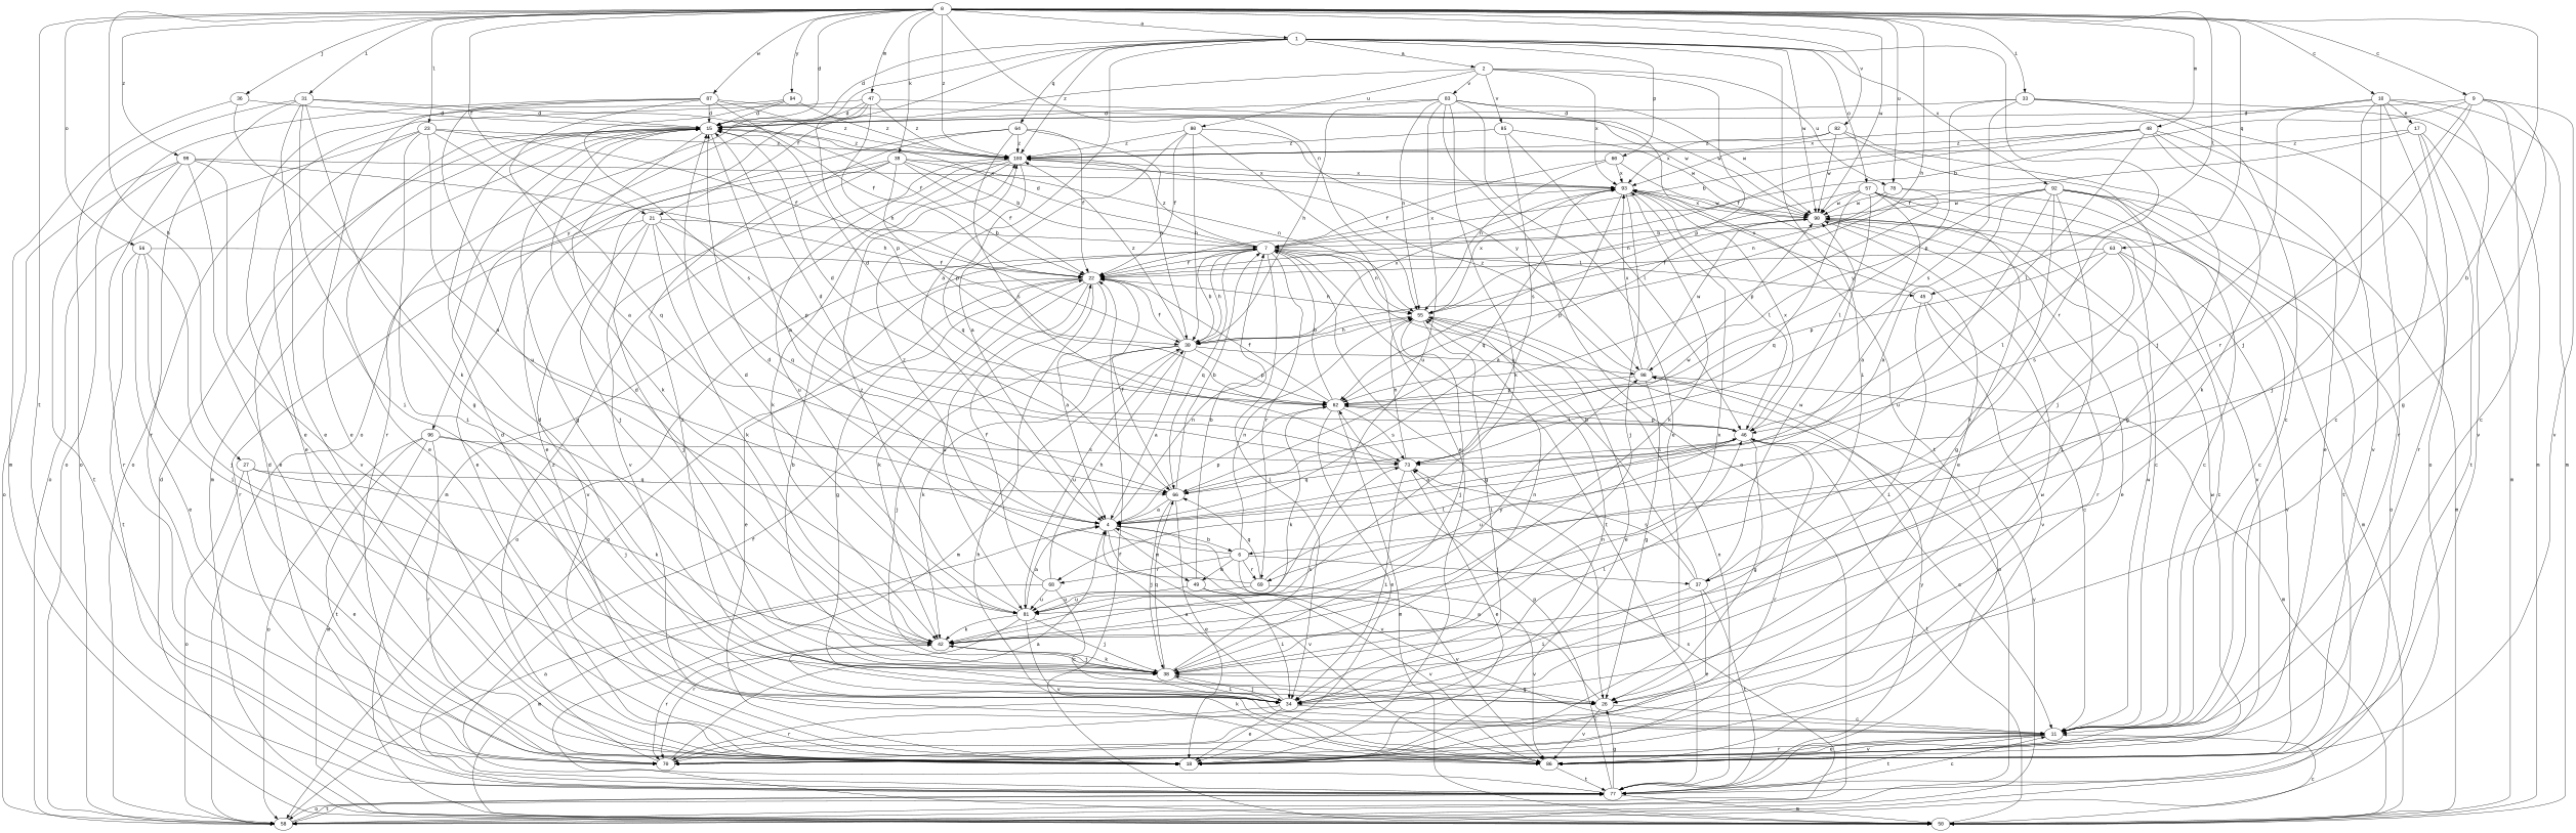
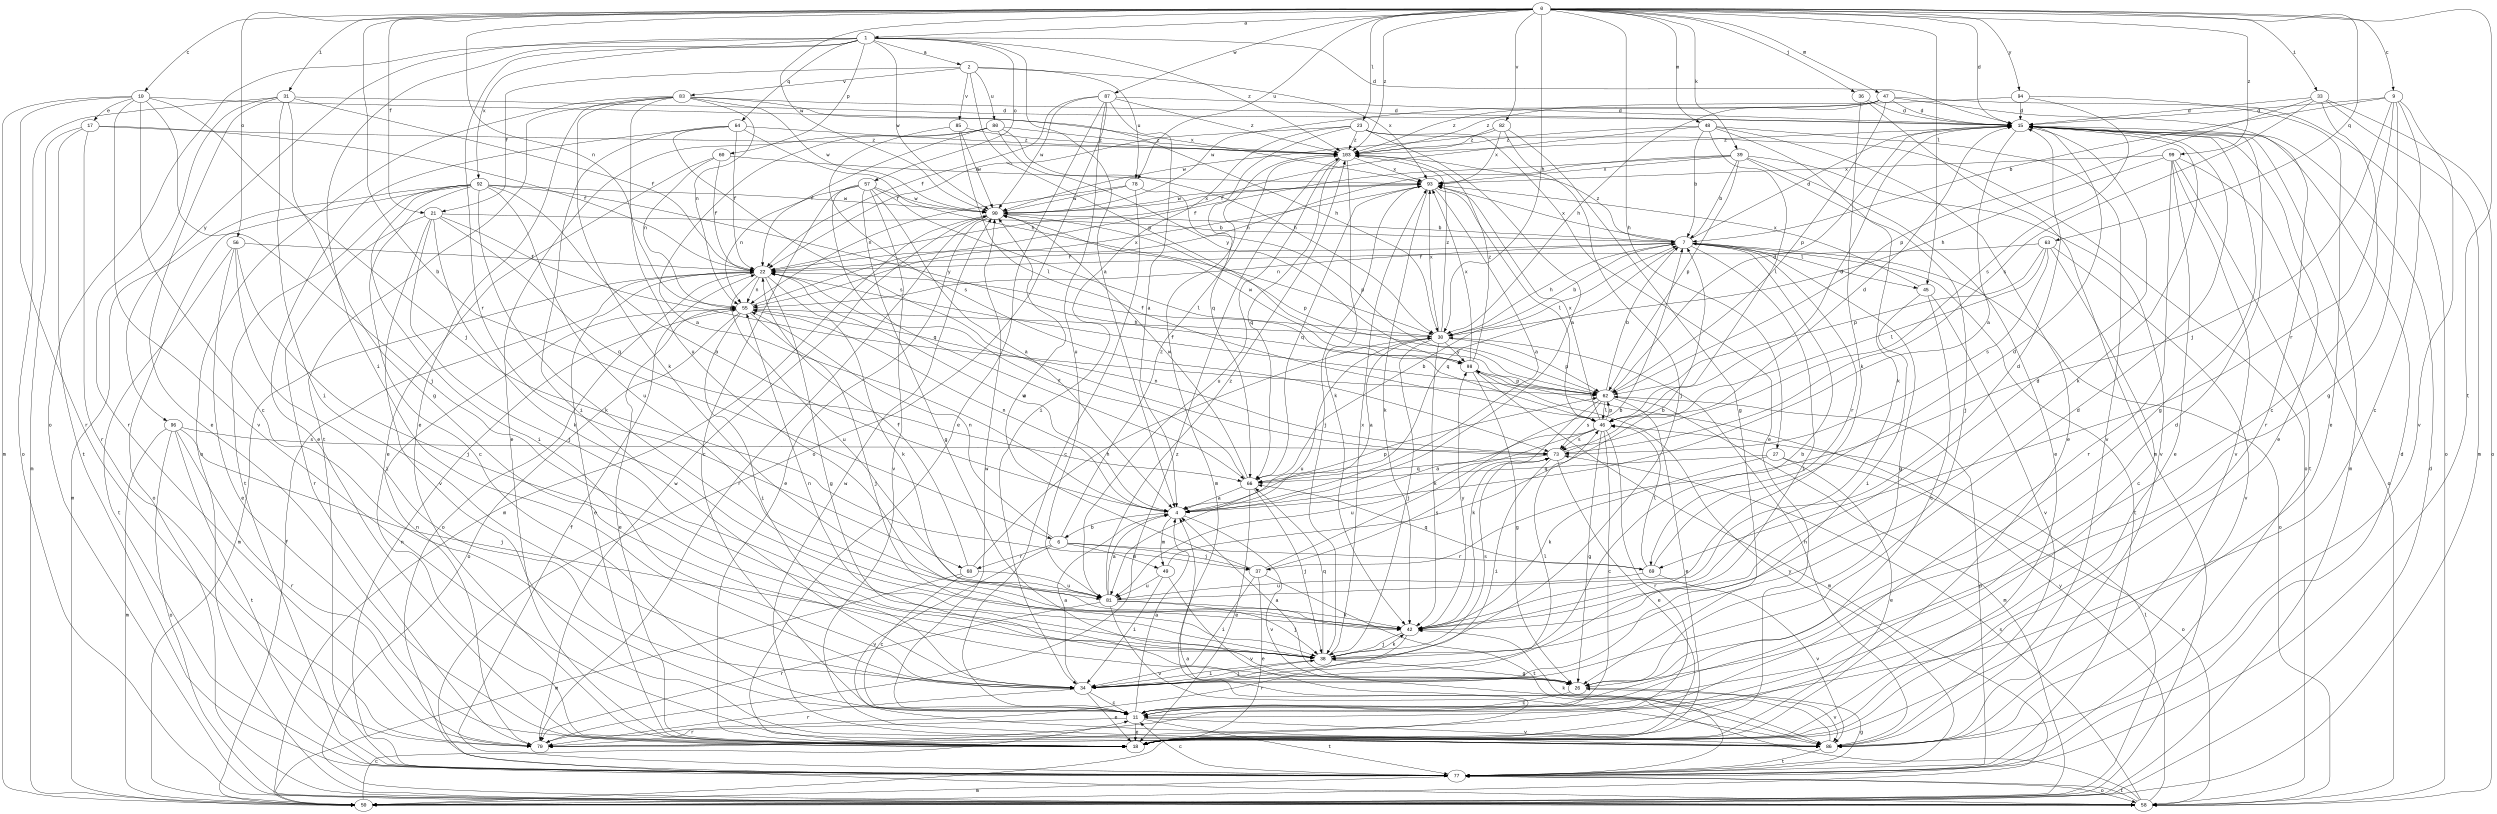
  strict digraph {
    fontname="Liberation Mono"
    node [fontname="Liberation Mono"]
    edge [fontname="Liberation Mono"]
    0
    1
    6
    9
    10
    15
    21
    27
    30
    31
    33
    36
    39
    n14 [label=23]
    45
    47
    48
    55
    56
    63
    77
    78
    82
    87
    90
    94
    99
    103
    2
    4
    34
    57
    58
    60
    64
    68
    92
    96
    49
    86
    37
    69
    7
    26
    11
    93
    17
    38
    50
    70
    18
    42
    62
    66
    22
    81
    98
    73
    46
    80
    83
    85
    0 -> 1 [label=a]
    0 -> 6 [label=b]
    0 -> 9 [label=c]
    0 -> 10 [label=c]
    0 -> 15 [label=d]
    0 -> 21 [label=f]
    0 -> 27 [label=h]
    0 -> 30 [label=h]
    0 -> 31 [label=i]
    0 -> 33 [label=i]
    0 -> 36 [label=j]
    0 -> 39 [label=k]
    0 -> n14 [label=l]
    0 -> 45 [label=l]
    0 -> 47 [label=m]
    0 -> 48 [label=m]
    0 -> 55 [label=n]
    0 -> 56 [label=o]
    0 -> 63 [label=q]
    0 -> 77 [label=t]
    0 -> 78 [label=u]
    0 -> 82 [label=v]
    0 -> 87 [label=w]
    0 -> 90 [label=w]
    0 -> 94 [label=y]
    0 -> 99 [label=z]
    0 -> 103 [label=z]
    1 -> 15 [label=d]
    1 -> 90 [label=w]
    1 -> 103 [label=z]
    1 -> 2 [label=a]
    1 -> 4 [label=a]
    1 -> 34 [label=i]
    1 -> 57 [label=o]
    1 -> 58 [label=o]
    1 -> 60 [label=p]
    1 -> 64 [label=q]
    1 -> 68 [label=r]
    1 -> 92 [label=x]
    1 -> 96 [label=y]
    6 -> 55 [label=n]
    6 -> 103 [label=z]
    6 -> 68 [label=r]
    6 -> 49 [label=m]
    6 -> 86 [label=v]
    6 -> 37 [label=j]
    6 -> 69 [label=r]
    9 -> 15 [label=d]
    9 -> 86 [label=v]
    9 -> 37 [label=j]
    9 -> 69 [label=r]
    9 -> 7 [label=b]
    9 -> 26 [label=g]
    9 -> 11 [label=c]
    10 -> 86 [label=v]
    10 -> 37 [label=j]
    10 -> 11 [label=c]
    10 -> 93 [label=x]
    10 -> 17 [label=e]
    10 -> 38 [label=j]
    10 -> 50 [label=m]
    10 -> 70 [label=r]
    15 -> 103 [label=z]
    15 -> 4 [label=a]
    15 -> 26 [label=g]
    15 -> 50 [label=m]
    15 -> 18 [label=e]
    15 -> 42 [label=k]
    21 -> 86 [label=v]
    21 -> 7 [label=b]
    21 -> 38 [label=j]
    21 -> 70 [label=r]
    21 -> 42 [label=k]
    21 -> 62 [label=p]
    21 -> 66 [label=q]
    27 -> 58 [label=o]
    27 -> 18 [label=e]
    27 -> 42 [label=k]
    27 -> 66 [label=q]
    30 -> 103 [label=z]
    30 -> 4 [label=a]
    30 -> 7 [label=b]
    30 -> 93 [label=x]
    30 -> 38 [label=j]
    30 -> 42 [label=k]
    30 -> 62 [label=p]
    30 -> 22 [label=f]
    30 -> 81 [label=u]
    30 -> 98 [label=y]
    31 -> 15 [label=d]
    31 -> 34 [label=i]
    31 -> 58 [label=o]
    31 -> 26 [label=g]
    31 -> 70 [label=r]
    31 -> 18 [label=e]
    31 -> 22 [label=f]
    33 -> 15 [label=d]
    33 -> 58 [label=o]
    33 -> 11 [label=c]
    33 -> 50 [label=m]
    33 -> 62 [label=p]
    33 -> 73 [label=s]
    36 -> 15 [label=d]
    36 -> 50 [label=m]
    36 -> 42 [label=k]
    39 -> 55 [label=n]
    39 -> 86 [label=v]
    39 -> 7 [label=b]
    39 -> 93 [label=x]
    39 -> 38 [label=j]
    39 -> 18 [label=e]
    39 -> 62 [label=p]
    39 -> 22 [label=f]
    n14 -> 103 [label=z]
    n14 -> 4 [label=a]
    n14 -> 34 [label=i]
    n14 -> 58 [label=o]
    n14 -> 18 [label=e]
    n14 -> 66 [label=q]
    n14 -> 22 [label=f]
    45 -> 34 [label=i]
    45 -> 86 [label=v]
    45 -> 11 [label=c]
    45 -> 93 [label=x]
    47 -> 15 [label=d]
    47 -> 30 [label=h]
    47 -> 90 [label=w]
    47 -> 103 [label=z]
    47 -> 58 [label=o]
    47 -> 70 [label=r]
    47 -> 62 [label=p]
    48 -> 103 [label=z]
    48 -> 86 [label=v]
    48 -> 7 [label=b]
    48 -> 18 [label=e]
    48 -> 42 [label=k]
    48 -> 22 [label=f]
    48 -> 46 [label=l]
    55 -> 30 [label=h]
    55 -> 34 [label=i]
    55 -> 58 [label=o]
    55 -> 93 [label=x]
    55 -> 38 [label=j]
    55 -> 18 [label=e]
    56 -> 77 [label=t]
    56 -> 34 [label=i]
    56 -> 38 [label=j]
    56 -> 18 [label=e]
    56 -> 22 [label=f]
    63 -> 86 [label=v]
    63 -> 11 [label=c]
    63 -> 62 [label=p]
    63 -> 22 [label=f]
    63 -> 73 [label=s]
    63 -> 46 [label=l]
    77 -> 15 [label=d]
    77 -> 55 [label=n]
    77 -> 58 [label=o]
    77 -> 26 [label=g]
    77 -> 11 [label=c]
    77 -> 50 [label=m]
    77 -> 62 [label=p]
    77 -> 22 [label=f]
    77 -> 98 [label=y]
    78 -> 55 [label=n]
    78 -> 90 [label=w]
    78 -> 11 [label=c]
    78 -> 62 [label=p]
    82 -> 90 [label=w]
    82 -> 103 [label=z]
    82 -> 26 [label=g]
    82 -> 93 [label=x]
    82 -> 38 [label=j]
    87 -> 15 [label=d]
    87 -> 90 [label=w]
    87 -> 103 [label=z]
    87 -> 4 [label=a]
    87 -> 58 [label=o]
    87 -> 18 [label=e]
    87 -> 22 [label=f]
    87 -> 81 [label=u]
    90 -> 7 [label=b]
    90 -> 93 [label=x]
    90 -> 50 [label=m]
    90 -> 70 [label=r]
    90 -> 18 [label=e]
    90 -> 62 [label=p]
    94 -> 15 [label=d]
    94 -> 103 [label=z]
    94 -> 18 [label=e]
    94 -> 73 [label=s]
    99 -> 30 [label=h]
    99 -> 77 [label=t]
    99 -> 58 [label=o]
    99 -> 86 [label=v]
    99 -> 93 [label=x]
    99 -> 70 [label=r]
    99 -> 18 [label=e]
    103 -> 93 [label=x]
    103 -> 50 [label=m]
    103 -> 42 [label=k]
    103 -> 66 [label=q]
    103 -> 81 [label=u]
    2 -> 21 [label=f]
    2 -> 78 [label=u]
    2 -> 93 [label=x]
    2 -> 62 [label=p]
    2 -> 80 [label=u]
    2 -> 83 [label=v]
    2 -> 85 [label=v]
    4 -> 6 [label=b]
    4 -> 55 [label=n]
    4 -> 49 [label=m]
    4 -> 86 [label=v]
    4 -> 62 [label=p]
    34 -> 15 [label=d]
    34 -> 4 [label=a]
    34 -> 11 [label=c]
    34 -> 38 [label=j]
    34 -> 70 [label=r]
    34 -> 18 [label=e]
    34 -> 46 [label=l]
    57 -> 55 [label=n]
    57 -> 90 [label=w]
    57 -> 4 [label=a]
    57 -> 86 [label=v]
    57 -> 26 [label=g]
    57 -> 11 [label=c]
    57 -> 66 [label=q]
    57 -> 46 [label=l]
    58 -> 77 [label=t]
    58 -> 4 [label=a]
    58 -> 98 [label=y]
    58 -> 73 [label=s]
    60 -> 55 [label=n]
    60 -> 93 [label=x]
    60 -> 18 [label=e]
    60 -> 22 [label=f]
    64 -> 30 [label=h]
    64 -> 103 [label=z]
    64 -> 34 [label=i]
    64 -> 18 [label=e]
    64 -> 22 [label=f]
    64 -> 73 [label=s]
    68 -> 30 [label=h]
    68 -> 11 [label=c]
    68 -> 50 [label=m]
    68 -> 22 [label=f]
    68 -> 81 [label=u]
    92 -> 77 [label=t]
    92 -> 90 [label=w]
    92 -> 4 [label=a]
    92 -> 34 [label=i]
    92 -> 58 [label=o]
    92 -> 11 [label=c]
    92 -> 50 [label=m]
    92 -> 42 [label=k]
    92 -> 81 [label=u]
    92 -> 98 [label=y]
    96 -> 77 [label=t]
    96 -> 58 [label=o]
    96 -> 38 [label=j]
    96 -> 50 [label=m]
    96 -> 70 [label=r]
    96 -> 73 [label=s]
    49 -> 34 [label=i]
    49 -> 86 [label=v]
    49 -> 7 [label=b]
    49 -> 81 [label=u]
    86 -> 30 [label=h]
    86 -> 77 [label=t]
    86 -> 90 [label=w]
    86 -> 42 [label=k]
    37 -> 77 [label=t]
    37 -> 90 [label=w]
    37 -> 34 [label=i]
    37 -> 7 [label=b]
    37 -> 18 [label=e]
    37 -> 73 [label=s]
    69 -> 15 [label=d]
    69 -> 86 [label=v]
    69 -> 66 [label=q]
    69 -> 81 [label=u]
    69 -> 46 [label=l]
    7 -> 15 [label=d]
    7 -> 30 [label=h]
    7 -> 45 [label=l]
    7 -> 55 [label=n]
    7 -> 77 [label=t]
    7 -> 103 [label=z]
    7 -> 34 [label=i]
    7 -> 58 [label=o]
    7 -> 69 [label=r]
    7 -> 26 [label=g]
    7 -> 93 [label=x]
    7 -> 66 [label=q]
    7 -> 22 [label=f]
    26 -> 4 [label=a]
    26 -> 86 [label=v]
    26 -> 11 [label=c]
    11 -> 15 [label=d]
    11 -> 77 [label=t]
    11 -> 90 [label=w]
-   11 -> 4 [label=v]
+   11 -> 4 [label=a]
    11 -> 86 [label=v]
    11 -> 70 [label=r]
    11 -> 18 [label=e]
    93 -> 90 [label=w]
    93 -> 4 [label=a]
    93 -> 38 [label=j]
    93 -> 42 [label=k]
    93 -> 66 [label=q]
    93 -> 46 [label=l]
    17 -> 77 [label=t]
    17 -> 103 [label=z]
    17 -> 50 [label=m]
    17 -> 70 [label=r]
    17 -> 22 [label=f]
    38 -> 55 [label=n]
    38 -> 34 [label=i]
    38 -> 7 [label=b]
    38 -> 26 [label=g]
    38 -> 93 [label=x]
    38 -> 42 [label=k]
    38 -> 66 [label=q]
    38 -> 73 [label=s]
    50 -> 15 [label=d]
    50 -> 11 [label=c]
    50 -> 22 [label=f]
    50 -> 46 [label=l]
    70 -> 55 [label=n]
    70 -> 90 [label=w]
    70 -> 103 [label=z]
-   70 -> 4 [label=a]
    42 -> 15 [label=d]
    42 -> 38 [label=j]
    42 -> 70 [label=r]
    42 -> 98 [label=y]
    62 -> 15 [label=d]
    62 -> 7 [label=b]
    62 -> 50 [label=m]
    62 -> 18 [label=e]
    62 -> 42 [label=k]
    62 -> 22 [label=f]
    62 -> 73 [label=s]
    62 -> 46 [label=l]
    66 -> 90 [label=w]
    66 -> 4 [label=a]
    66 -> 7 [label=b]
    66 -> 38 [label=j]
    66 -> 18 [label=e]
    66 -> 22 [label=f]
    22 -> 55 [label=n]
    22 -> 77 [label=o]
    22 -> 4 [label=a]
    22 -> 26 [label=g]
    22 -> 50 [label=m]
    22 -> 18 [label=e]
    22 -> 42 [label=k]
    22 -> 81 [label=u]
    81 -> 15 [label=d]
    81 -> 103 [label=z]
    81 -> 4 [label=a]
    81 -> 86 [label=v]
    81 -> 38 [label=j]
    81 -> 70 [label=r]
    81 -> 42 [label=k]
    98 -> 90 [label=w]
    98 -> 103 [label=z]
    98 -> 26 [label=g]
    98 -> 93 [label=x]
    98 -> 50 [label=m]
    98 -> 62 [label=p]
    73 -> 15 [label=d]
    73 -> 55 [label=n]
    73 -> 34 [label=i]
    73 -> 18 [label=e]
    73 -> 66 [label=q]
    46 -> 15 [label=d]
    46 -> 4 [label=a]
    46 -> 26 [label=g]
    46 -> 11 [label=c]
    46 -> 93 [label=x]
    46 -> 70 [label=r]
    46 -> 62 [label=p]
    46 -> 81 [label=u]
    46 -> 73 [label=s]
    80 -> 30 [label=h]
    80 -> 103 [label=z]
    80 -> 4 [label=a]
    80 -> 18 [label=e]
    80 -> 22 [label=f]
    80 -> 98 [label=y]
    83 -> 15 [label=d]
    83 -> 30 [label=h]
    83 -> 55 [label=n]
    83 -> 77 [label=t]
    83 -> 90 [label=w]
    83 -> 58 [label=o]
    83 -> 18 [label=e]
    83 -> 42 [label=k]
    83 -> 81 [label=u]
    85 -> 90 [label=w]
    85 -> 103 [label=z]
    85 -> 73 [label=s]
    85 -> 46 [label=l]
  }
